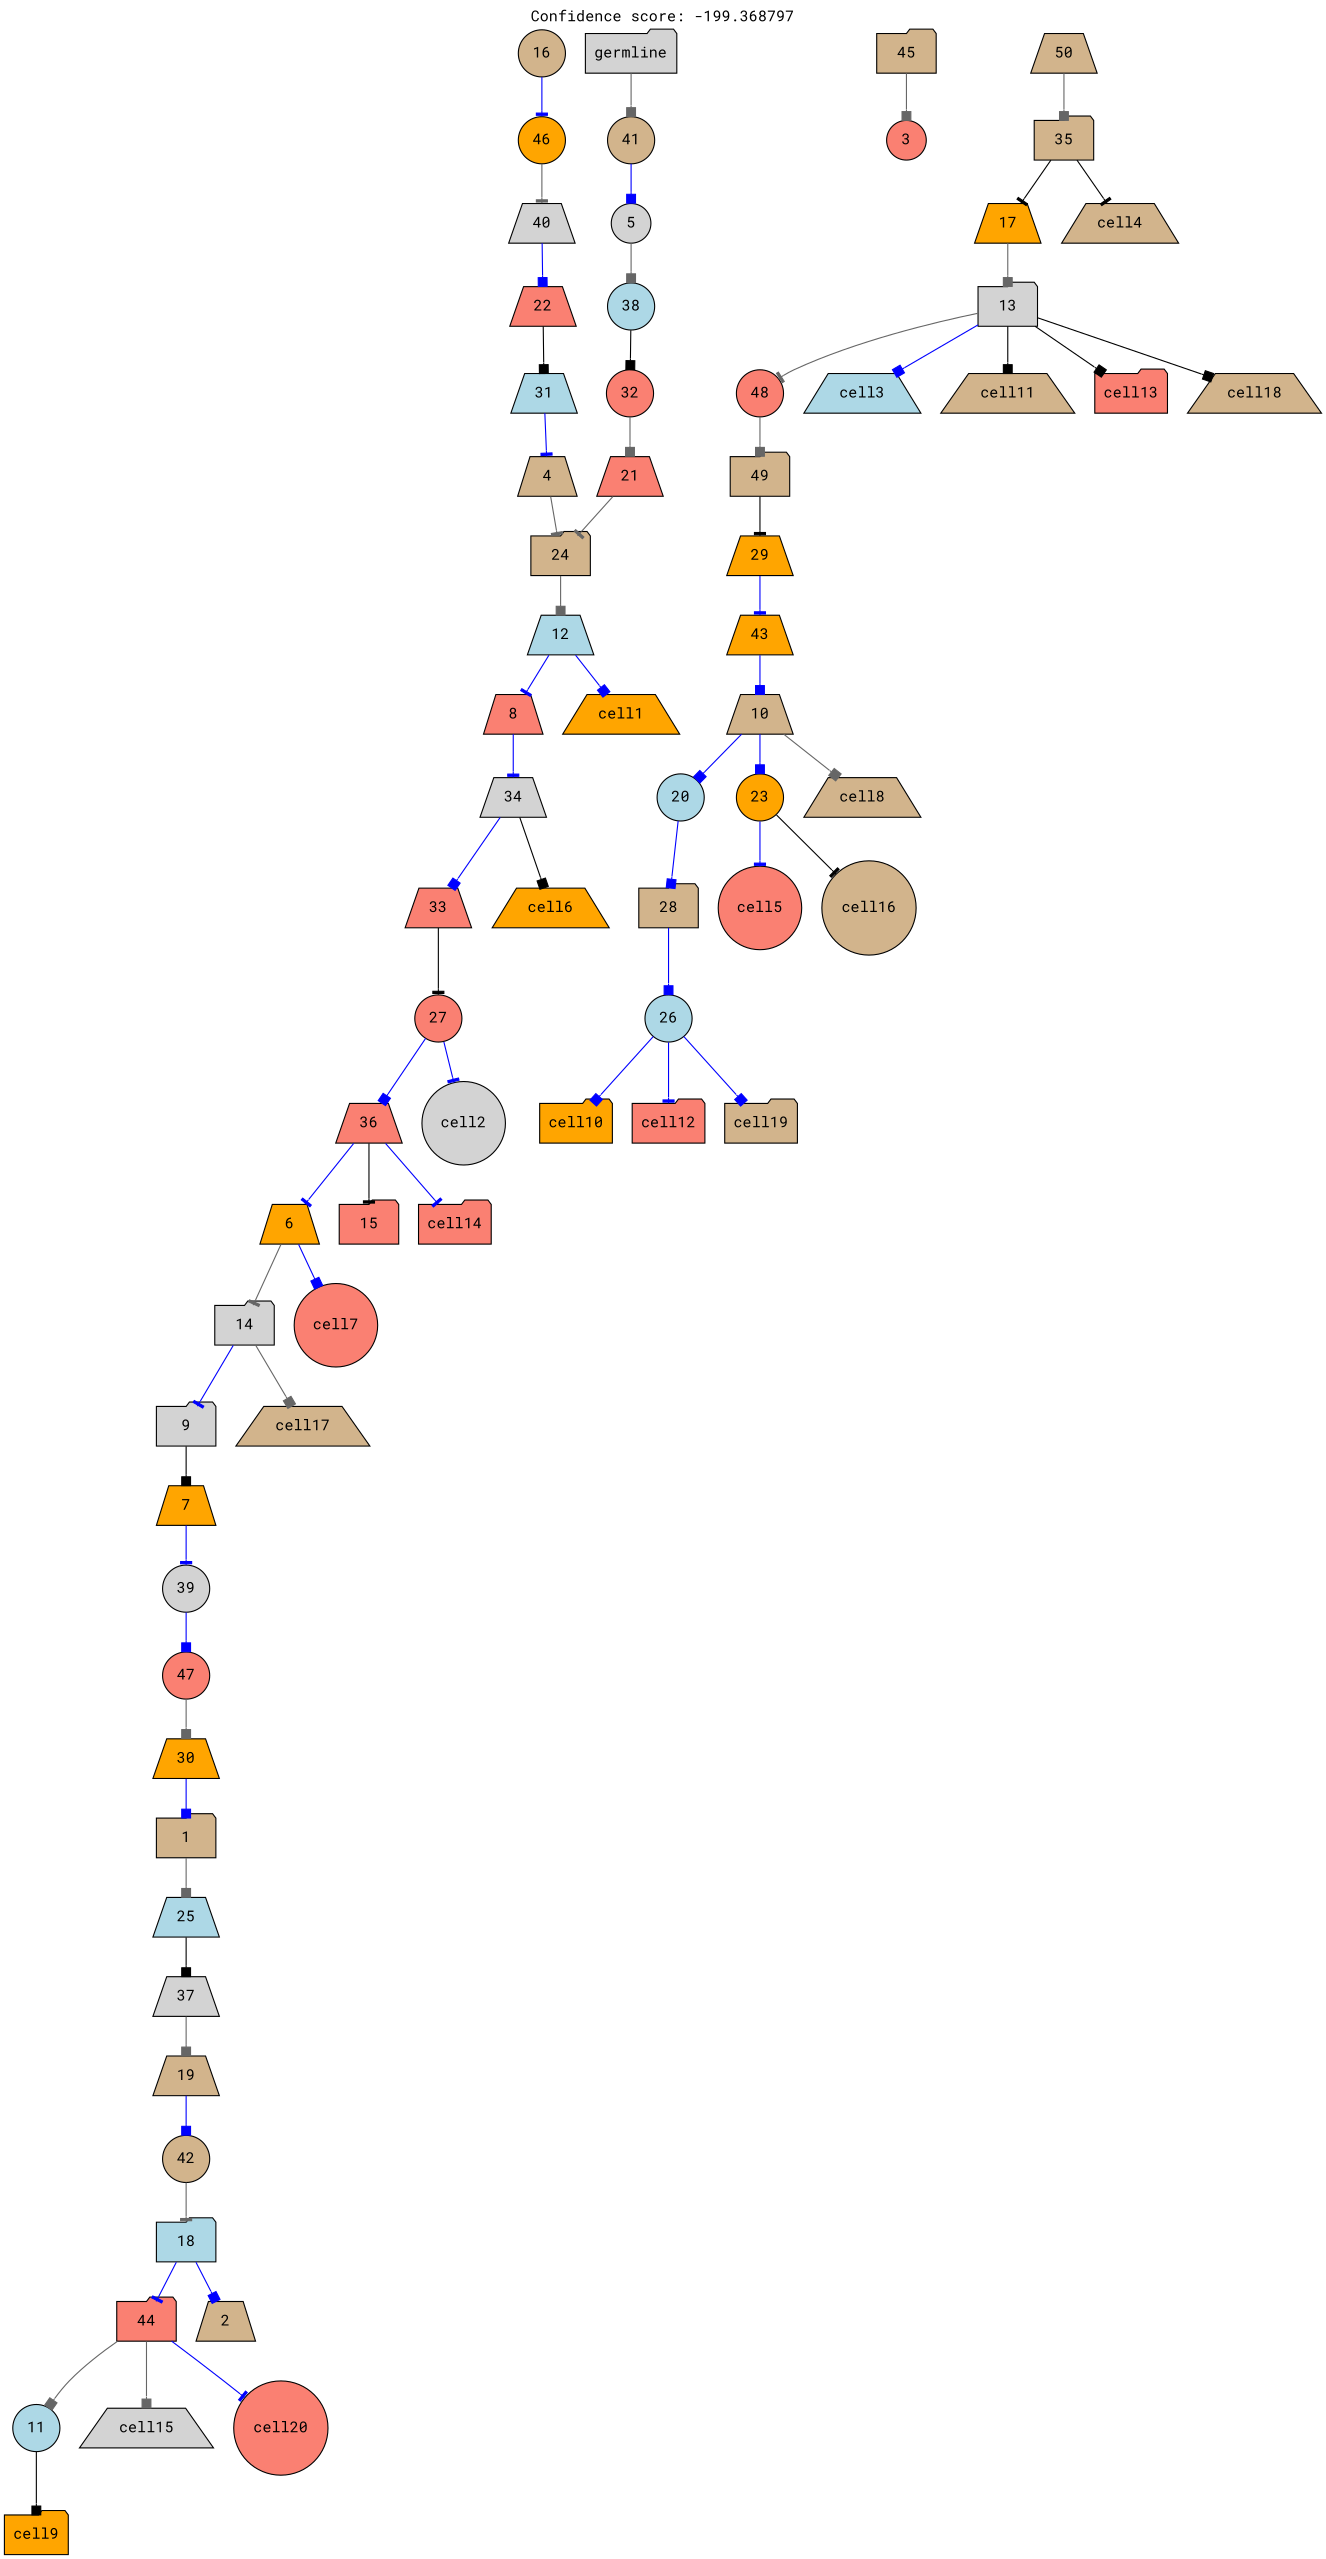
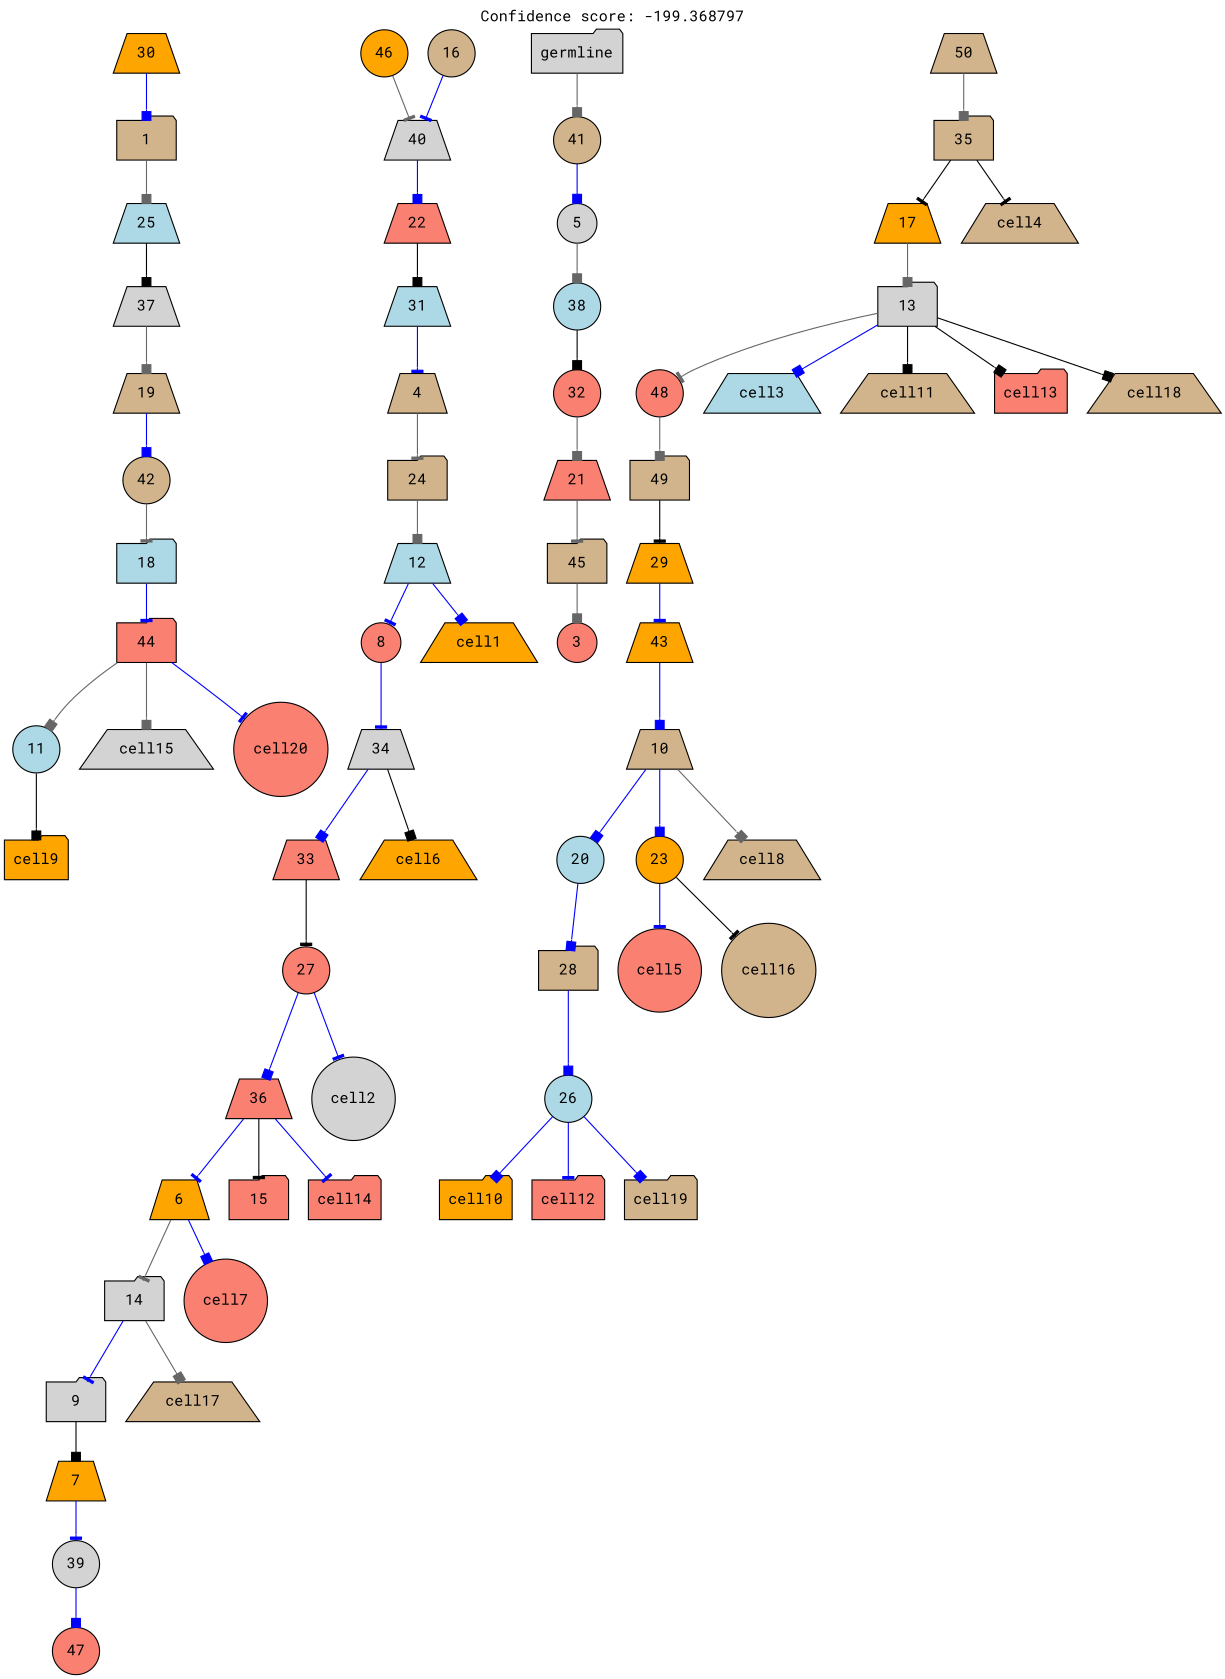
  digraph {
    fontname="Roboto Mono"
    label="Confidence score: -199.368797"
    labelloc=t
    node [fillcolor=tan fontname="Roboto Mono" shape=trapezium style=filled]
    edge [arrowhead=box color=blue fontname="Roboto Mono"]
    n1 [fillcolor=salmon label=44 shape=folder]
    n2 [fillcolor=lightblue label=11 shape=circle]
    cell15 [fillcolor=lightgrey]
    cell20 [fillcolor=salmon shape=circle]
    cell9 [fillcolor=orange shape=folder]
    n6 [fillcolor=lightblue label=18 shape=folder]
-   n7 [label=2]
    n8 [label=42 shape=circle]
    n9 [label=19]
    n10 [fillcolor=lightgrey label=37]
    n11 [fillcolor=lightblue label=25]
    n12 [label=1 shape=folder]
    n13 [fillcolor=orange label=30]
    n14 [fillcolor=salmon label=47 shape=circle]
    n15 [fillcolor=lightgrey label=39 shape=circle]
    n16 [fillcolor=orange label=7]
    n17 [fillcolor=lightgrey label=9 shape=folder]
    n18 [fillcolor=lightgrey label=14 shape=folder]
    cell17
    n20 [fillcolor=orange label=6]
    cell7 [fillcolor=salmon shape=circle]
    n22 [fillcolor=salmon label=36]
    n23 [fillcolor=salmon label=15 shape=folder]
    cell14 [fillcolor=salmon shape=folder]
    n25 [fillcolor=salmon label=27 shape=circle]
    cell2 [fillcolor=lightgrey shape=circle]
    n27 [fillcolor=salmon label=33]
    n28 [fillcolor=lightgrey label=34]
    cell6 [fillcolor=orange]
-   n30 [fillcolor=salmon label=8]
+   n30 [fillcolor=salmon label=8 shape=circle]
    n31 [fillcolor=lightblue label=12]
    cell1 [fillcolor=orange]
    n33 [label=24 shape=folder]
    n34 [label=4]
    n35 [fillcolor=lightblue label=31]
    n36 [fillcolor=salmon label=22]
    n37 [fillcolor=lightgrey label=40]
    n38 [fillcolor=orange label=46 shape=circle]
    n39 [label=16 shape=circle]
    n40 [fillcolor=salmon label=3 shape=circle]
    n41 [label=45 shape=folder]
    n42 [fillcolor=salmon label=21]
    n43 [fillcolor=salmon label=32 shape=circle]
    n44 [fillcolor=lightblue label=38 shape=circle]
    n45 [fillcolor=lightgrey label=5 shape=circle]
    n46 [label=41 shape=circle]
    n47 [label=28 shape=folder]
    n48 [fillcolor=lightblue label=26 shape=circle]
    cell10 [fillcolor=orange shape=folder]
    cell12 [fillcolor=salmon shape=folder]
    cell19 [shape=folder]
    n52 [fillcolor=lightblue label=20 shape=circle]
    n53 [label=10]
    n54 [fillcolor=orange label=23 shape=circle]
    cell8
    cell5 [fillcolor=salmon shape=circle]
    cell16 [shape=circle]
    n58 [fillcolor=orange label=43]
    n59 [fillcolor=orange label=29]
    n60 [label=49 shape=folder]
    n61 [fillcolor=salmon label=48 shape=circle]
    n62 [fillcolor=lightgrey label=13 shape=folder]
    cell3 [fillcolor=lightblue]
    cell11
    cell13 [fillcolor=salmon shape=folder]
    cell18
    n67 [fillcolor=orange label=17]
    n68 [label=35 shape=folder]
    cell4
    n70 [label=50]
    n71 [fillcolor=lightgrey label=germline shape=folder]
    n1 -> n2 [color=gray40]
    n1 -> cell15 [color=gray40]
    n1 -> cell20 [arrowhead=tee]
    n2 -> cell9 [color=black]
    n6 -> n1 [arrowhead=tee]
-   n6 -> n7
    n8 -> n6 [arrowhead=tee color=gray40]
    n9 -> n8
    n10 -> n9 [color=gray40]
    n11 -> n10 [color=black]
    n12 -> n11 [color=gray40]
    n13 -> n12
-   n14 -> n13 [color=gray40]
    n15 -> n14
    n16 -> n15 [arrowhead=tee]
    n17 -> n16 [color=black]
    n18 -> n17 [arrowhead=tee]
    n18 -> cell17 [color=gray40]
    n20 -> n18 [arrowhead=tee color=gray40]
    n20 -> cell7
    n22 -> n20 [arrowhead=tee]
    n22 -> n23 [arrowhead=tee color=black]
    n22 -> cell14 [arrowhead=tee]
    n25 -> n22
    n25 -> cell2 [arrowhead=tee]
    n27 -> n25 [arrowhead=tee color=black]
    n28 -> n27
    n28 -> cell6 [color=black]
    n30 -> n28 [arrowhead=tee]
    n31 -> n30 [arrowhead=tee]
    n31 -> cell1
    n33 -> n31 [color=gray40]
    n34 -> n33 [arrowhead=tee color=gray40]
    n35 -> n34 [arrowhead=tee]
    n36 -> n35 [color=black]
    n37 -> n36
    n38 -> n37 [arrowhead=tee color=gray40]
-   n39 -> n38 [arrowhead=tee]
+   n39 -> n37 [arrowhead=tee]
    n41 -> n40 [color=gray40]
-   n42 -> n33 [arrowhead=tee color=gray40]
+   n42 -> n41 [arrowhead=tee color=gray40]
    n43 -> n42 [color=gray40]
    n44 -> n43 [color=black]
    n45 -> n44 [color=gray40]
    n46 -> n45
    n47 -> n48
    n48 -> cell10
    n48 -> cell12 [arrowhead=tee]
    n48 -> cell19
    n52 -> n47
    n53 -> n52
    n53 -> n54
    n53 -> cell8 [color=gray40]
    n54 -> cell5 [arrowhead=tee]
    n54 -> cell16 [arrowhead=tee color=black]
    n58 -> n53
    n59 -> n58 [arrowhead=tee]
    n60 -> n59 [arrowhead=tee color=black]
    n61 -> n60 [color=gray40]
    n62 -> n61 [arrowhead=tee color=gray40]
    n62 -> cell3
    n62 -> cell11 [color=black]
    n62 -> cell13 [color=black]
    n62 -> cell18 [color=black]
    n67 -> n62 [color=gray40]
    n68 -> n67 [arrowhead=tee color=black]
    n68 -> cell4 [arrowhead=tee color=black]
    n70 -> n68 [color=gray40]
    n71 -> n46 [color=gray40]
  }
